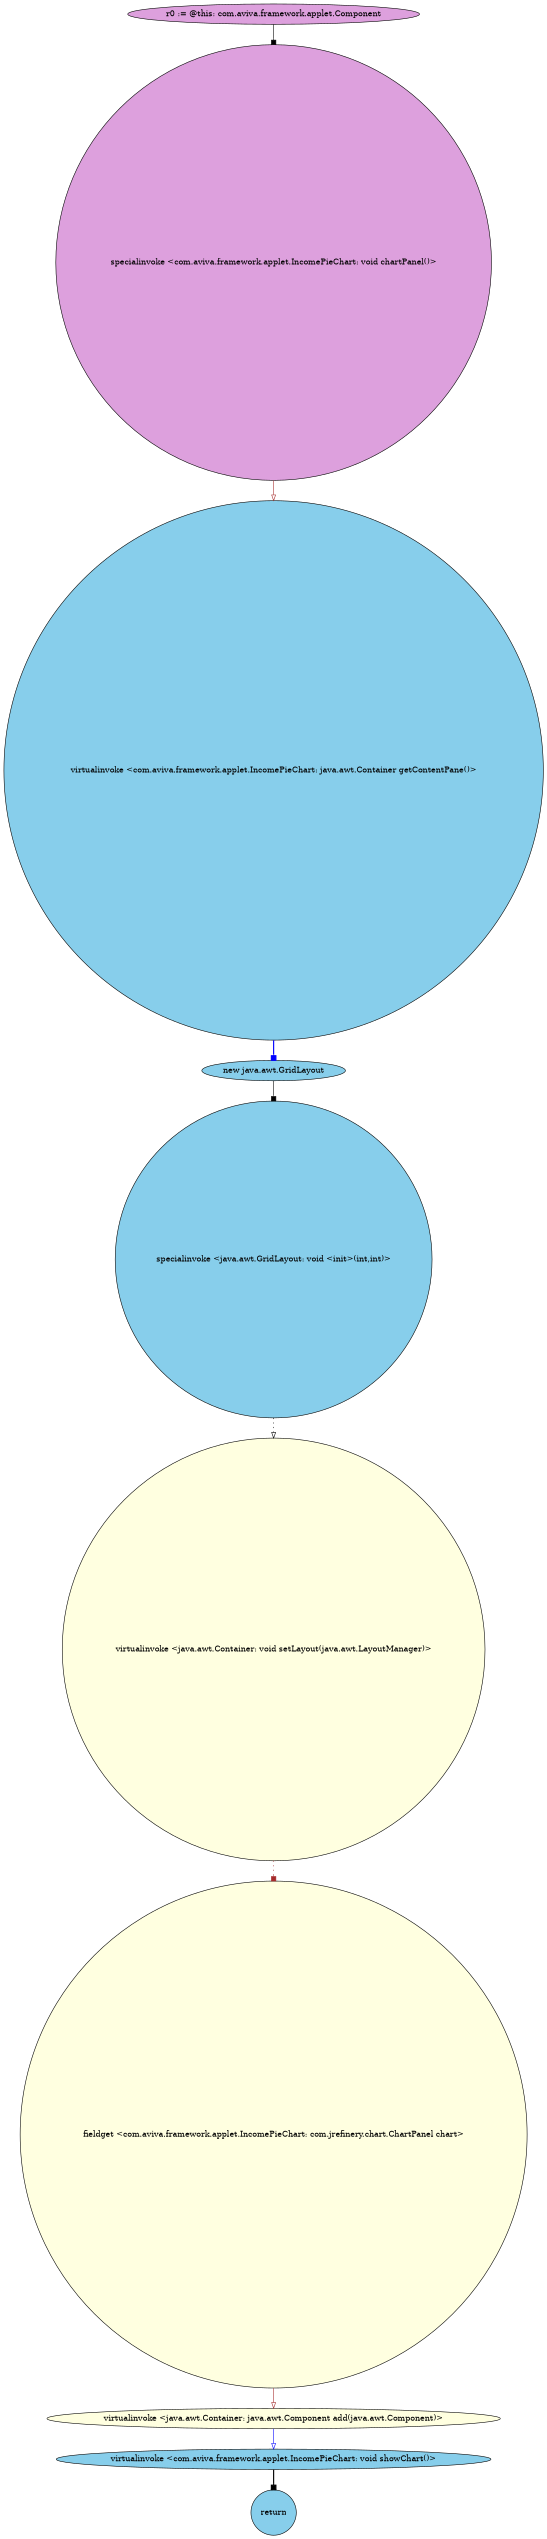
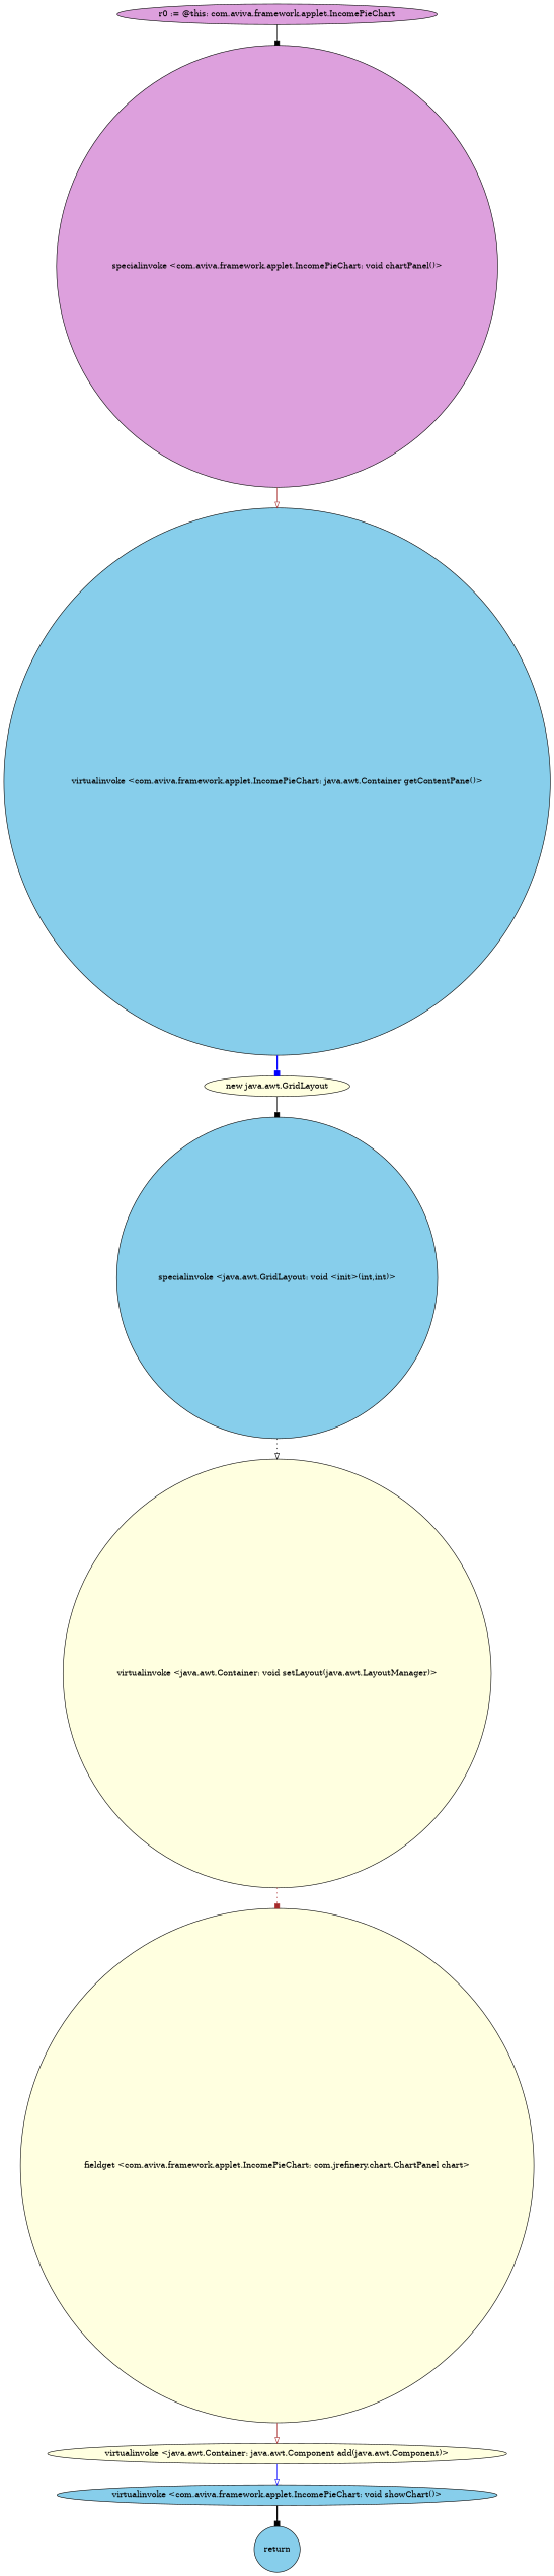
  digraph {
    node [fillcolor=skyblue shape=circle style=filled]
    edge [arrowhead=box color=black style=solid]
-   "r0 := @this: com.aviva.framework.applet.IncomePieChart" [fillcolor=plum shape=ellipse label="r0 := @this: com.aviva.framework.applet.Component"]
+   "r0 := @this: com.aviva.framework.applet.IncomePieChart" [fillcolor=plum shape=ellipse]
    "specialinvoke <com.aviva.framework.applet.IncomePieChart: void chartPanel()>" [fillcolor=plum]
    "virtualinvoke <com.aviva.framework.applet.IncomePieChart: java.awt.Container getContentPane()>"
-   "new java.awt.GridLayout" [shape=ellipse]
+   "new java.awt.GridLayout" [fillcolor=lightyellow shape=ellipse]
    "specialinvoke <java.awt.GridLayout: void <init>(int,int)>"
    "virtualinvoke <java.awt.Container: void setLayout(java.awt.LayoutManager)>" [fillcolor=lightyellow]
    "fieldget <com.aviva.framework.applet.IncomePieChart: com.jrefinery.chart.ChartPanel chart>" [fillcolor=lightyellow]
    "virtualinvoke <java.awt.Container: java.awt.Component add(java.awt.Component)>" [fillcolor=lightyellow shape=ellipse]
    "virtualinvoke <com.aviva.framework.applet.IncomePieChart: void showChart()>" [shape=ellipse]
    return
    "r0 := @this: com.aviva.framework.applet.IncomePieChart" -> "specialinvoke <com.aviva.framework.applet.IncomePieChart: void chartPanel()>"
    "specialinvoke <com.aviva.framework.applet.IncomePieChart: void chartPanel()>" -> "virtualinvoke <com.aviva.framework.applet.IncomePieChart: java.awt.Container getContentPane()>" [arrowhead=onormal color=brown]
    "virtualinvoke <com.aviva.framework.applet.IncomePieChart: java.awt.Container getContentPane()>" -> "new java.awt.GridLayout" [color=blue style=bold]
    "new java.awt.GridLayout" -> "specialinvoke <java.awt.GridLayout: void <init>(int,int)>"
    "specialinvoke <java.awt.GridLayout: void <init>(int,int)>" -> "virtualinvoke <java.awt.Container: void setLayout(java.awt.LayoutManager)>" [arrowhead=onormal style=dotted]
    "virtualinvoke <java.awt.Container: void setLayout(java.awt.LayoutManager)>" -> "fieldget <com.aviva.framework.applet.IncomePieChart: com.jrefinery.chart.ChartPanel chart>" [color=brown style=dotted]
    "fieldget <com.aviva.framework.applet.IncomePieChart: com.jrefinery.chart.ChartPanel chart>" -> "virtualinvoke <java.awt.Container: java.awt.Component add(java.awt.Component)>" [arrowhead=onormal color=brown]
    "virtualinvoke <java.awt.Container: java.awt.Component add(java.awt.Component)>" -> "virtualinvoke <com.aviva.framework.applet.IncomePieChart: void showChart()>" [arrowhead=onormal color=blue]
    "virtualinvoke <com.aviva.framework.applet.IncomePieChart: void showChart()>" -> return [style=bold]
  }
